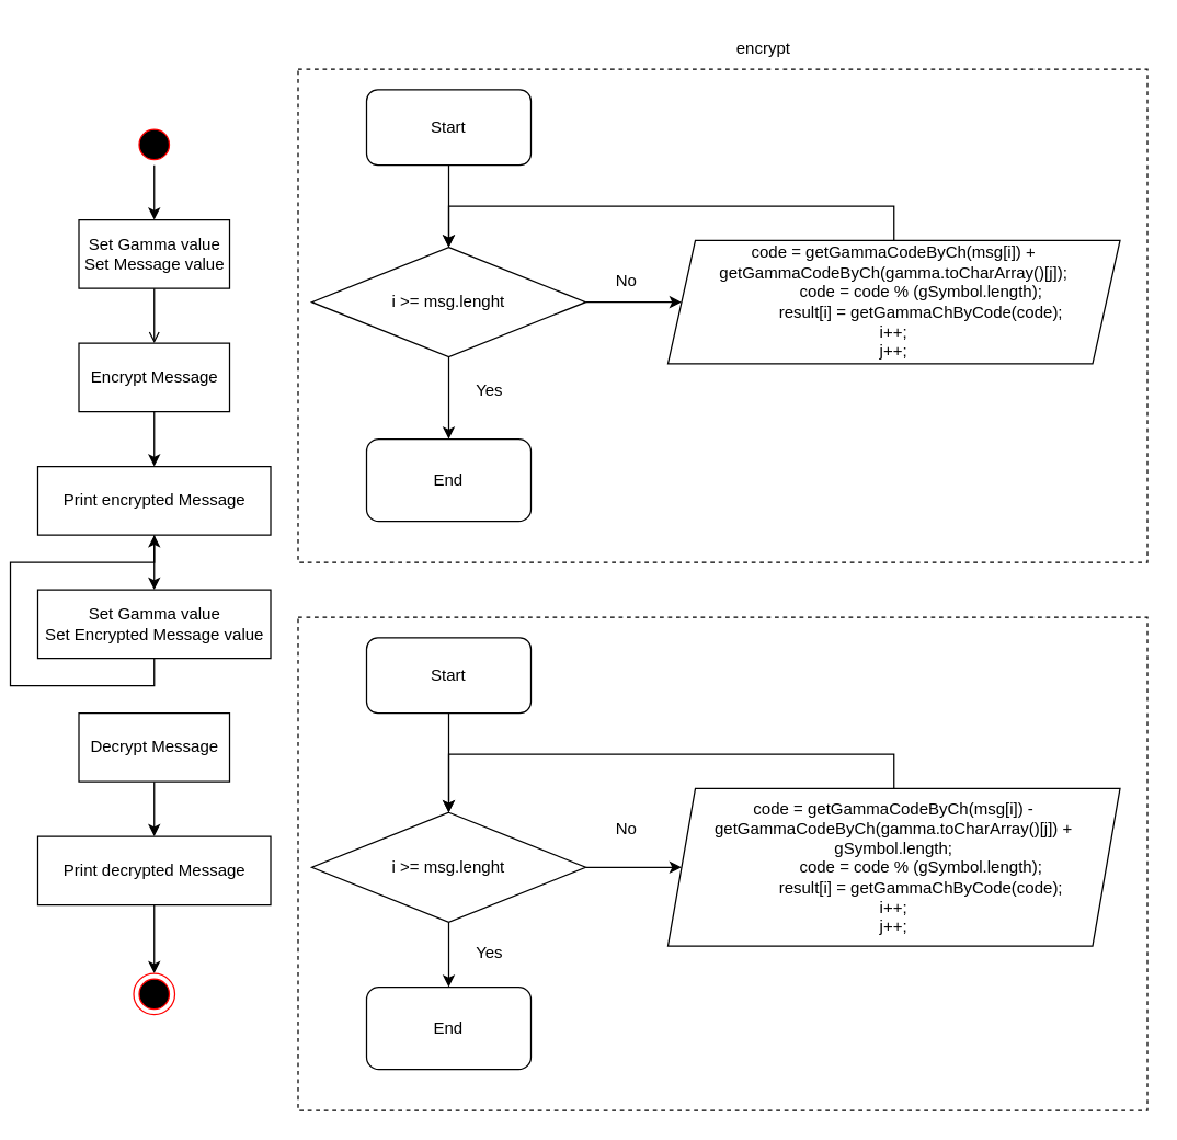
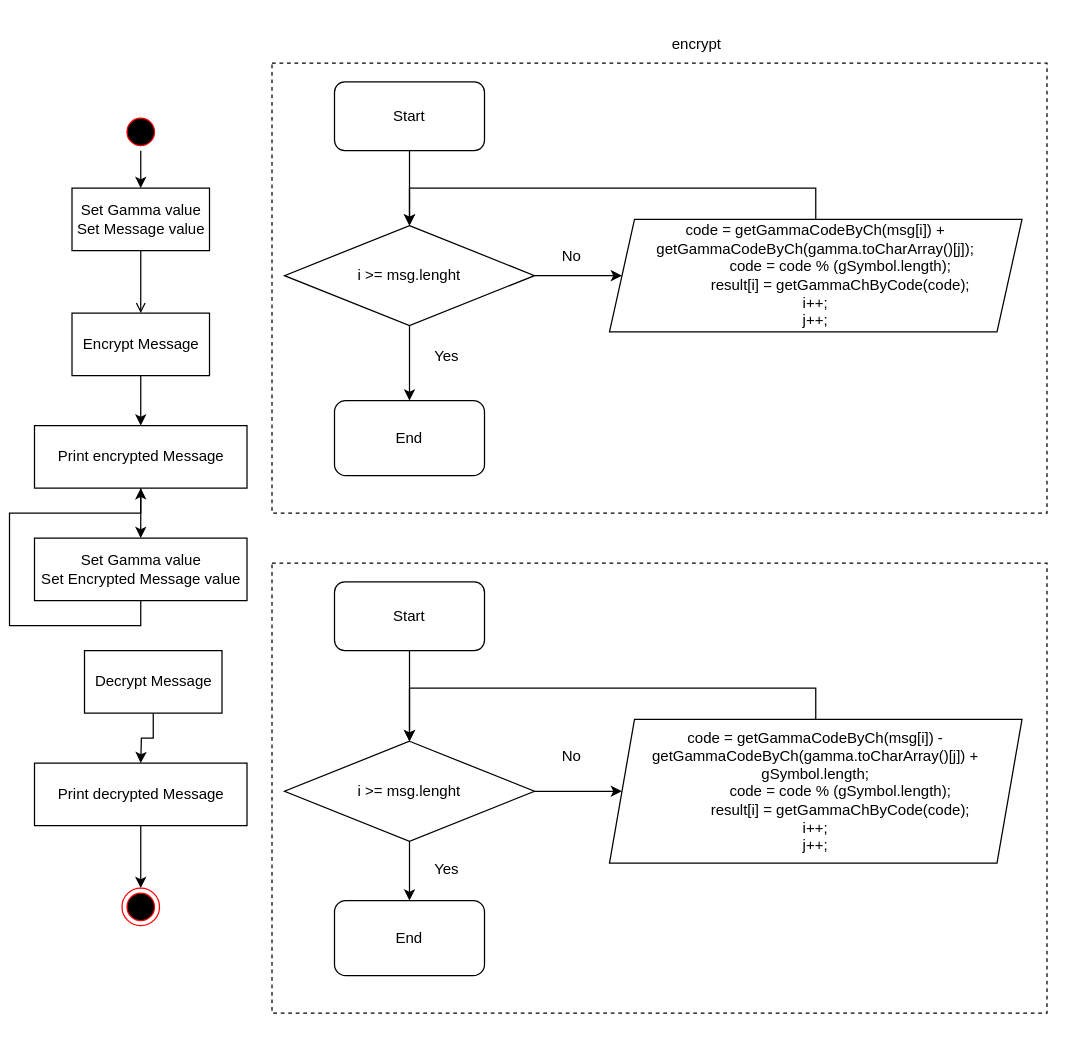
  <mxCell id="0" />
  <mxCell id="1" parent="0" />
  <mxCell id="2" value="" style="rounded=0;whiteSpace=wrap;html=1;dashed=1;" vertex="1" parent="1"><mxGeometry x="210" y="50" width="620" height="360" as="geometry" /></mxCell>
  <mxCell id="3" style="edgeStyle=orthogonalEdgeStyle;rounded=0;orthogonalLoop=1;jettySize=auto;html=1;exitX=0.5;exitY=1;exitDx=0;exitDy=0;entryX=0.5;entryY=0;entryDx=0;entryDy=0;" edge="1" parent="1" source="4" target="6"><mxGeometry relative="1" as="geometry" /></mxCell>
  <mxCell id="4" value="" style="ellipse;html=1;shape=startState;fillColor=#000000;strokeColor=#ff0000;" vertex="1" parent="1"><mxGeometry x="90" y="90" width="30" height="30" as="geometry" /></mxCell>
  <mxCell id="5" style="edgeStyle=orthogonalEdgeStyle;rounded=0;orthogonalLoop=1;jettySize=auto;html=1;exitX=0.5;exitY=1;exitDx=0;exitDy=0;entryX=0.5;entryY=0;entryDx=0;entryDy=0;endArrow=open;" edge="1" parent="1" source="6" target="8"><mxGeometry relative="1" as="geometry" /></mxCell>
- <mxCell id="6" value="Set Gamma value&lt;br&gt;Set Message value" style="html=1;" vertex="1" parent="1"><mxGeometry x="50" y="160" width="110" height="50" as="geometry" /></mxCell>
+ <mxCell id="6" value="Set Gamma value&lt;br&gt;Set Message value" style="html=1;" vertex="1" parent="1"><mxGeometry x="50" y="150" width="110" height="50" as="geometry" /></mxCell>
  <mxCell id="7" style="edgeStyle=orthogonalEdgeStyle;rounded=0;orthogonalLoop=1;jettySize=auto;html=1;exitX=0.5;exitY=1;exitDx=0;exitDy=0;entryX=0.5;entryY=0;entryDx=0;entryDy=0;" edge="1" parent="1" source="8"><mxGeometry relative="1" as="geometry"><mxPoint x="105" y="340" as="targetPoint" /></mxGeometry></mxCell>
  <mxCell id="8" value="Encrypt Message" style="html=1;" vertex="1" parent="1"><mxGeometry x="50" y="250" width="110" height="50" as="geometry" /></mxCell>
  <mxCell id="9" style="edgeStyle=orthogonalEdgeStyle;rounded=0;orthogonalLoop=1;jettySize=auto;html=1;exitX=0.5;exitY=1;exitDx=0;exitDy=0;entryX=0.5;entryY=0;entryDx=0;entryDy=0;" edge="1" parent="1" source="17" target="10"><mxGeometry relative="1" as="geometry"><mxPoint x="105" y="750" as="sourcePoint" /></mxGeometry></mxCell>
  <mxCell id="10" value="" style="ellipse;html=1;shape=endState;fillColor=#000000;strokeColor=#ff0000;" vertex="1" parent="1"><mxGeometry x="90" y="710" width="30" height="30" as="geometry" /></mxCell>
  <mxCell id="11" style="edgeStyle=orthogonalEdgeStyle;rounded=0;orthogonalLoop=1;jettySize=auto;html=1;exitX=0.5;exitY=1;exitDx=0;exitDy=0;" edge="1" parent="1" source="12" target="16"><mxGeometry relative="1" as="geometry" /></mxCell>
  <mxCell id="12" value="Set Gamma value&lt;br&gt;Set Encrypted Message value" style="html=1;" vertex="1" parent="1"><mxGeometry x="20" y="430" width="170" height="50" as="geometry" /></mxCell>
  <mxCell id="13" style="edgeStyle=orthogonalEdgeStyle;rounded=0;orthogonalLoop=1;jettySize=auto;html=1;exitX=0.5;exitY=1;exitDx=0;exitDy=0;entryX=0.5;entryY=0;entryDx=0;entryDy=0;" edge="1" parent="1" source="14"><mxGeometry relative="1" as="geometry"><mxPoint x="105" y="610" as="targetPoint" /></mxGeometry></mxCell>
- <mxCell id="14" value="Decrypt Message" style="html=1;" vertex="1" parent="1"><mxGeometry x="50" y="520" width="110" height="50" as="geometry" /></mxCell>
+ <mxCell id="14" value="Decrypt Message" style="html=1;" vertex="1" parent="1"><mxGeometry x="60" y="520" width="110" height="50" as="geometry" /></mxCell>
  <mxCell id="15" style="edgeStyle=orthogonalEdgeStyle;rounded=0;orthogonalLoop=1;jettySize=auto;html=1;exitX=0.5;exitY=1;exitDx=0;exitDy=0;entryX=0.5;entryY=0;entryDx=0;entryDy=0;" edge="1" parent="1" source="16"><mxGeometry relative="1" as="geometry"><mxPoint x="105" y="430" as="targetPoint" /></mxGeometry></mxCell>
  <mxCell id="16" value="Print encrypted Message" style="html=1;" vertex="1" parent="1"><mxGeometry x="20" y="340" width="170" height="50" as="geometry" /></mxCell>
  <mxCell id="17" value="Print decrypted Message" style="html=1;" vertex="1" parent="1"><mxGeometry x="20" y="610" width="170" height="50" as="geometry" /></mxCell>
  <mxCell id="18" style="edgeStyle=orthogonalEdgeStyle;rounded=0;orthogonalLoop=1;jettySize=auto;html=1;entryX=0.5;entryY=0;entryDx=0;entryDy=0;" edge="1" parent="1" source="19" target="23"><mxGeometry relative="1" as="geometry" /></mxCell>
  <mxCell id="19" value="Start" style="rounded=1;whiteSpace=wrap;html=1;" vertex="1" parent="1"><mxGeometry x="260" y="65" width="120" height="55" as="geometry" /></mxCell>
  <mxCell id="20" value="End" style="rounded=1;whiteSpace=wrap;html=1;" vertex="1" parent="1"><mxGeometry x="260" y="320" width="120" height="60" as="geometry" /></mxCell>
  <mxCell id="21" style="edgeStyle=orthogonalEdgeStyle;rounded=0;orthogonalLoop=1;jettySize=auto;html=1;entryX=0.5;entryY=0;entryDx=0;entryDy=0;" edge="1" parent="1" source="23" target="20"><mxGeometry relative="1" as="geometry" /></mxCell>
  <mxCell id="22" value="" style="edgeStyle=orthogonalEdgeStyle;rounded=0;orthogonalLoop=1;jettySize=auto;html=1;" edge="1" parent="1" source="23" target="25"><mxGeometry relative="1" as="geometry" /></mxCell>
  <mxCell id="23" value="i &amp;gt;= msg.lenght" style="rhombus;whiteSpace=wrap;html=1;" vertex="1" parent="1"><mxGeometry x="220" y="180" width="200" height="80" as="geometry" /></mxCell>
  <mxCell id="24" style="edgeStyle=orthogonalEdgeStyle;rounded=0;orthogonalLoop=1;jettySize=auto;html=1;entryX=0.5;entryY=0;entryDx=0;entryDy=0;exitX=0.5;exitY=0;exitDx=0;exitDy=0;" edge="1" parent="1" source="25" target="23"><mxGeometry relative="1" as="geometry"><Array as="points"><mxPoint x="645" y="150" /><mxPoint x="320" y="150" /></Array></mxGeometry></mxCell>
  <mxCell id="25" value="&lt;div&gt;code = getGammaCodeByCh(msg[i]) + getGammaCodeByCh(gamma.toCharArray()[j]);&lt;/div&gt;&lt;div&gt;&amp;nbsp; &amp;nbsp; &amp;nbsp; &amp;nbsp; &amp;nbsp; &amp;nbsp; code = code % (gSymbol.length);&lt;/div&gt;&lt;div&gt;&amp;nbsp; &amp;nbsp; &amp;nbsp; &amp;nbsp; &amp;nbsp; &amp;nbsp; result[i] = getGammaChByCode(code);&lt;/div&gt;i++;&lt;br&gt;j++;" style="shape=parallelogram;perimeter=parallelogramPerimeter;whiteSpace=wrap;html=1;fixedSize=1;" vertex="1" parent="1"><mxGeometry x="480" y="175" width="330" height="90" as="geometry" /></mxCell>
  <mxCell id="26" value="Yes" style="text;html=1;strokeColor=none;fillColor=none;align=center;verticalAlign=middle;whiteSpace=wrap;rounded=0;" vertex="1" parent="1"><mxGeometry x="320" y="270" width="60" height="30" as="geometry" /></mxCell>
  <mxCell id="27" value="No" style="text;html=1;strokeColor=none;fillColor=none;align=center;verticalAlign=middle;whiteSpace=wrap;rounded=0;" vertex="1" parent="1"><mxGeometry x="420" y="190" width="60" height="30" as="geometry" /></mxCell>
  <mxCell id="28" value="encrypt" style="text;html=1;strokeColor=none;fillColor=none;align=center;verticalAlign=middle;whiteSpace=wrap;rounded=0;" vertex="1" parent="1"><mxGeometry x="520" y="20" width="60" height="30" as="geometry" /></mxCell>
  <mxCell id="29" value="" style="rounded=0;whiteSpace=wrap;html=1;dashed=1;" vertex="1" parent="1"><mxGeometry x="210" y="450" width="620" height="360" as="geometry" /></mxCell>
  <mxCell id="30" style="edgeStyle=orthogonalEdgeStyle;rounded=0;orthogonalLoop=1;jettySize=auto;html=1;entryX=0.5;entryY=0;entryDx=0;entryDy=0;" edge="1" parent="1" source="31" target="35"><mxGeometry relative="1" as="geometry" /></mxCell>
  <mxCell id="31" value="Start" style="rounded=1;whiteSpace=wrap;html=1;" vertex="1" parent="1"><mxGeometry x="260" y="465" width="120" height="55" as="geometry" /></mxCell>
  <mxCell id="32" value="End" style="rounded=1;whiteSpace=wrap;html=1;" vertex="1" parent="1"><mxGeometry x="260" y="720" width="120" height="60" as="geometry" /></mxCell>
  <mxCell id="33" style="edgeStyle=orthogonalEdgeStyle;rounded=0;orthogonalLoop=1;jettySize=auto;html=1;entryX=0.5;entryY=0;entryDx=0;entryDy=0;" edge="1" parent="1" source="35" target="32"><mxGeometry relative="1" as="geometry" /></mxCell>
  <mxCell id="34" value="" style="edgeStyle=orthogonalEdgeStyle;rounded=0;orthogonalLoop=1;jettySize=auto;html=1;" edge="1" parent="1" source="35" target="37"><mxGeometry relative="1" as="geometry" /></mxCell>
  <mxCell id="35" value="i &amp;gt;= msg.lenght" style="rhombus;whiteSpace=wrap;html=1;" vertex="1" parent="1"><mxGeometry x="220" y="592.5" width="200" height="80" as="geometry" /></mxCell>
  <mxCell id="36" style="edgeStyle=orthogonalEdgeStyle;rounded=0;orthogonalLoop=1;jettySize=auto;html=1;entryX=0.5;entryY=0;entryDx=0;entryDy=0;exitX=0.5;exitY=0;exitDx=0;exitDy=0;" edge="1" parent="1" source="37" target="35"><mxGeometry relative="1" as="geometry"><Array as="points"><mxPoint x="645" y="550" /><mxPoint x="320" y="550" /></Array></mxGeometry></mxCell>
  <mxCell id="37" value="&lt;div&gt;code = getGammaCodeByCh(msg[i]) - getGammaCodeByCh(gamma.toCharArray()[j]) + gSymbol.length;&lt;/div&gt;&lt;div&gt;&amp;nbsp; &amp;nbsp; &amp;nbsp; &amp;nbsp; &amp;nbsp; &amp;nbsp; code = code % (gSymbol.length);&lt;/div&gt;&lt;span style=&quot;background-color: initial;&quot;&gt;&amp;nbsp; &amp;nbsp; &amp;nbsp; &amp;nbsp; &amp;nbsp; &amp;nbsp; result[i] = getGammaChByCode(code);&lt;br&gt;&lt;/span&gt;i++;&lt;br&gt;j++;" style="shape=parallelogram;perimeter=parallelogramPerimeter;whiteSpace=wrap;html=1;fixedSize=1;" vertex="1" parent="1"><mxGeometry x="480" y="575" width="330" height="115" as="geometry" /></mxCell>
  <mxCell id="38" value="Yes" style="text;html=1;strokeColor=none;fillColor=none;align=center;verticalAlign=middle;whiteSpace=wrap;rounded=0;" vertex="1" parent="1"><mxGeometry x="320" y="680" width="60" height="30" as="geometry" /></mxCell>
  <mxCell id="39" value="No" style="text;html=1;strokeColor=none;fillColor=none;align=center;verticalAlign=middle;whiteSpace=wrap;rounded=0;" vertex="1" parent="1"><mxGeometry x="420" y="590" width="60" height="30" as="geometry" /></mxCell>
